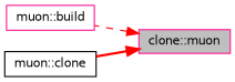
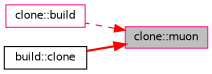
  digraph {
    rankdir=RL
    node [color=deeppink fillcolor=white fontname=Helvetica fontsize=10 shape=record style=filled]
    edge [color=red dir=back fontname=Helvetica fontsize=10 labelfontname=Helvetica labelfontsize=10]
    n1 [fillcolor=grey75 fontcolor=black height=0.2 label="clone::muon" width=0.4]
-   n2 [height=0.2 label="muon::build" width=0.4]
-   n3 [color=black height=0.2 label="muon::clone" width=0.4]
+   n2 [height=0.2 label="clone::build" width=0.4]
+   n3 [color=black height=0.2 label="build::clone" width=0.4]
    n1 -> n2 [style=dashed]
    n1 -> n3 [style=bold]
  }
